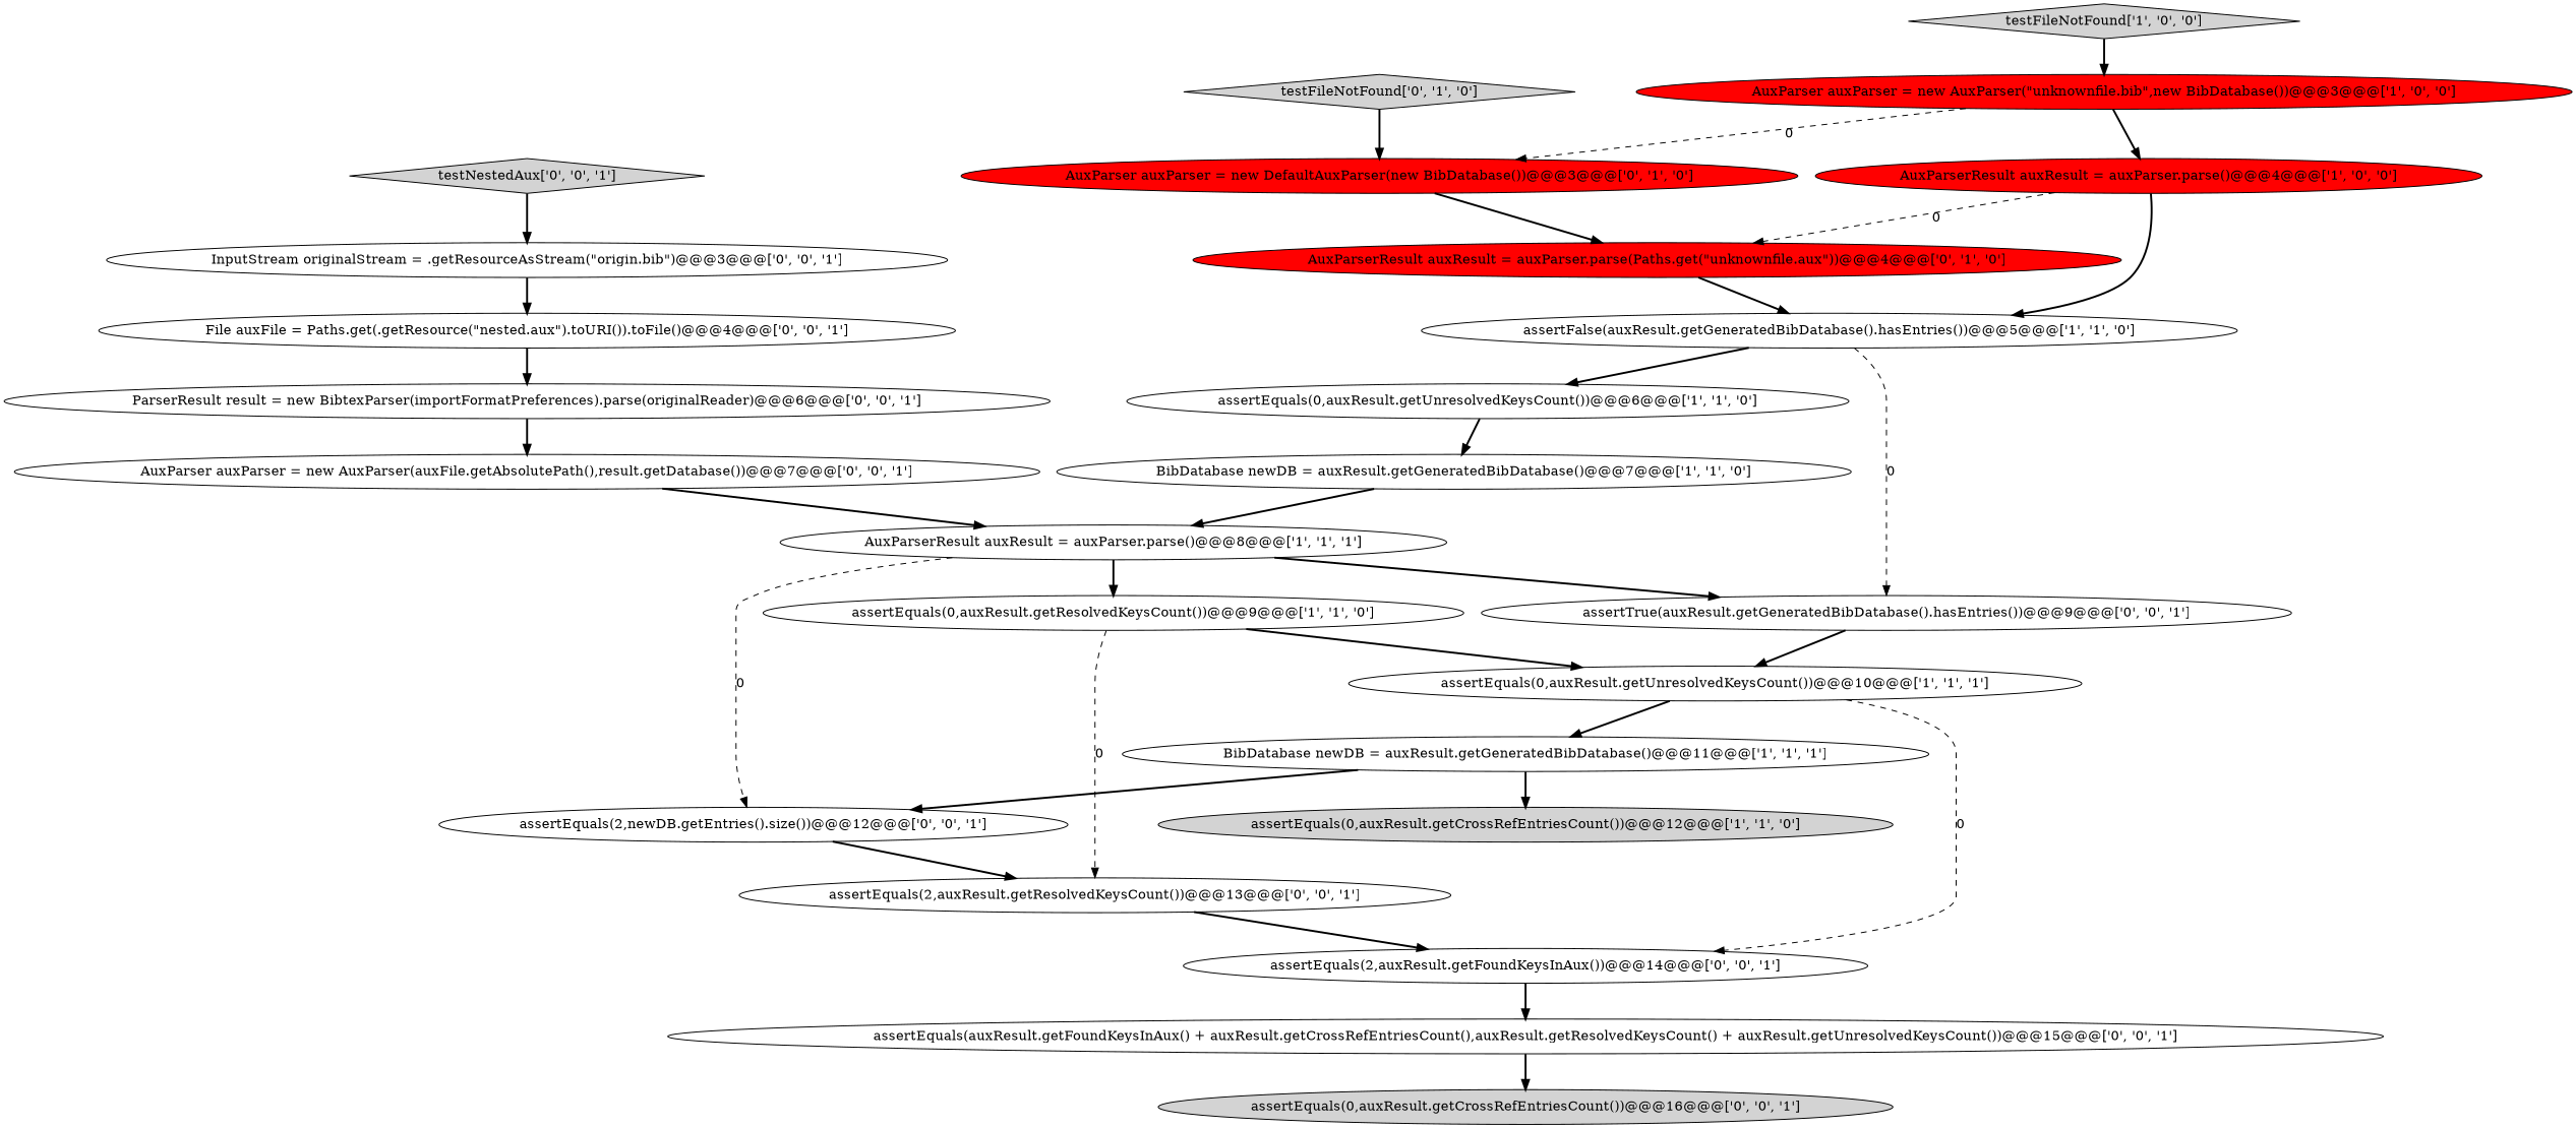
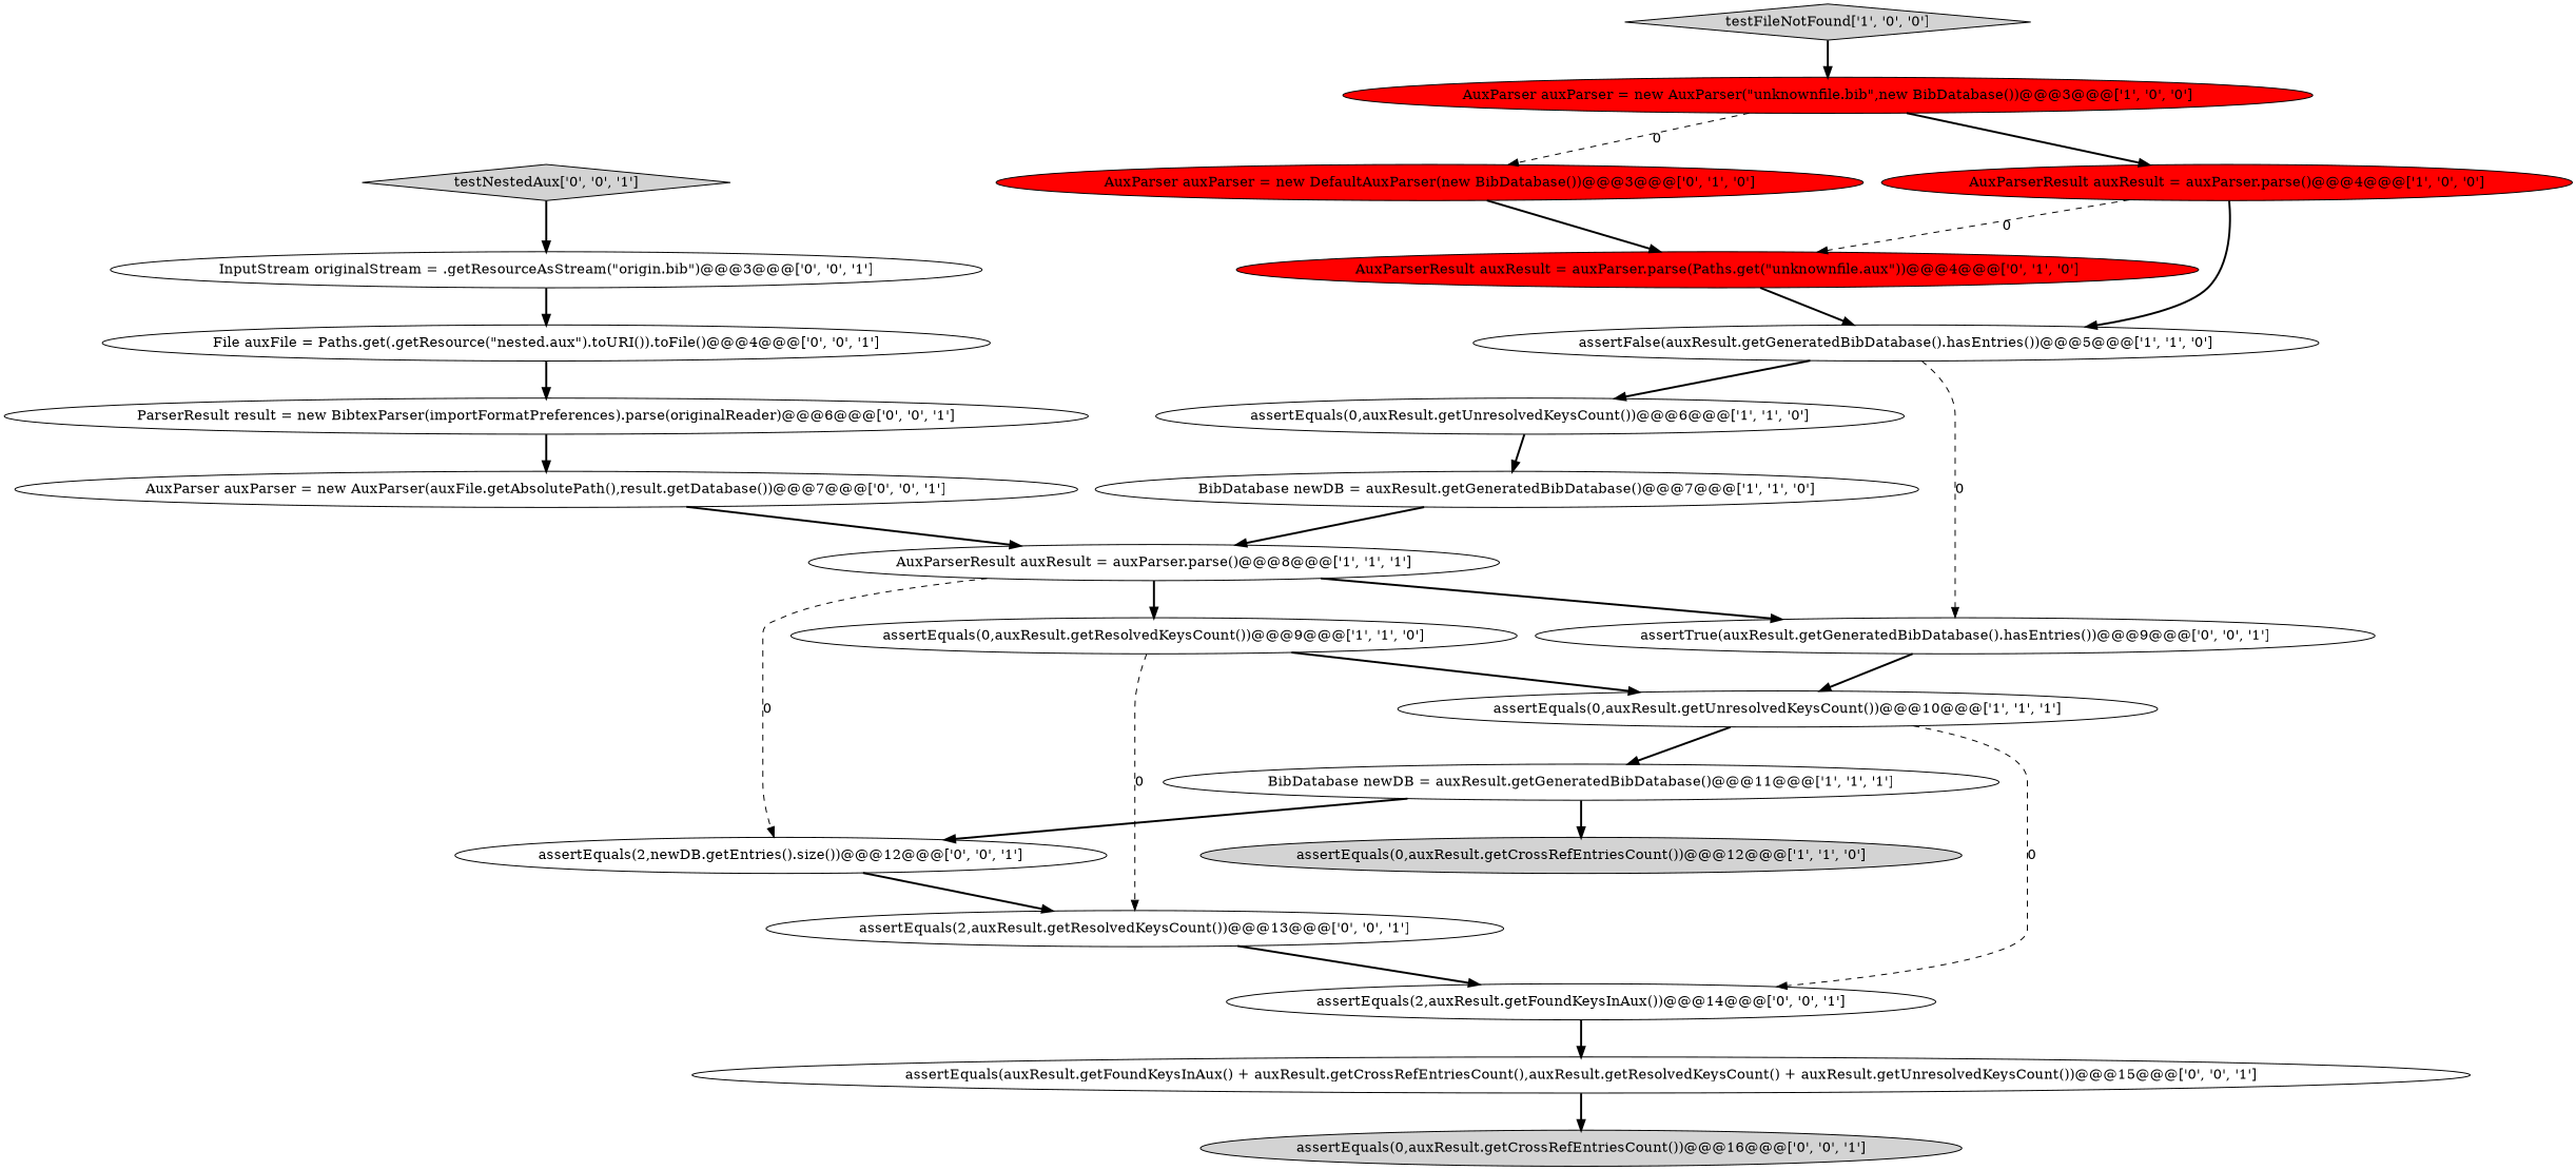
  digraph {
    node [fillcolor=white shape=ellipse style=filled]
    edge [style=bold]
    n1 [fillcolor=red label="AuxParserResult auxResult = auxParser.parse(Paths.get(\"unknownfile.aux\"))@@@4@@@['0', '1', '0']"]
    n2 [label="assertFalse(auxResult.getGeneratedBibDatabase().hasEntries())@@@5@@@['1', '1', '0']"]
    n3 [label="assertEquals(0,auxResult.getUnresolvedKeysCount())@@@10@@@['1', '1', '1']"]
    n4 [label="BibDatabase newDB = auxResult.getGeneratedBibDatabase()@@@11@@@['1', '1', '1']"]
    n5 [label="assertEquals(2,auxResult.getFoundKeysInAux())@@@14@@@['0', '0', '1']"]
    n6 [label="InputStream originalStream = .getResourceAsStream(\"origin.bib\")@@@3@@@['0', '0', '1']"]
    n7 [label="File auxFile = Paths.get(.getResource(\"nested.aux\").toURI()).toFile()@@@4@@@['0', '0', '1']"]
    n8 [label="ParserResult result = new BibtexParser(importFormatPreferences).parse(originalReader)@@@6@@@['0', '0', '1']"]
    n9 [fillcolor=lightgray label="testNestedAux['0', '0', '1']" shape=diamond]
    n10 [fillcolor=red label="AuxParserResult auxResult = auxParser.parse()@@@4@@@['1', '0', '0']"]
    n11 [label="assertEquals(2,auxResult.getResolvedKeysCount())@@@13@@@['0', '0', '1']"]
    n12 [label="assertTrue(auxResult.getGeneratedBibDatabase().hasEntries())@@@9@@@['0', '0', '1']"]
    n13 [label="assertEquals(0,auxResult.getResolvedKeysCount())@@@9@@@['1', '1', '0']"]
    n14 [label="BibDatabase newDB = auxResult.getGeneratedBibDatabase()@@@7@@@['1', '1', '0']"]
    n15 [label="AuxParserResult auxResult = auxParser.parse()@@@8@@@['1', '1', '1']"]
    n16 [label="assertEquals(2,newDB.getEntries().size())@@@12@@@['0', '0', '1']"]
    n17 [fillcolor=red label="AuxParser auxParser = new AuxParser(\"unknownfile.bib\",new BibDatabase())@@@3@@@['1', '0', '0']"]
    n18 [fillcolor=red label="AuxParser auxParser = new DefaultAuxParser(new BibDatabase())@@@3@@@['0', '1', '0']"]
    n19 [label="assertEquals(auxResult.getFoundKeysInAux() + auxResult.getCrossRefEntriesCount(),auxResult.getResolvedKeysCount() + auxResult.getUnresolvedKeysCount())@@@15@@@['0', '0', '1']"]
    n20 [fillcolor=lightgray label="assertEquals(0,auxResult.getCrossRefEntriesCount())@@@16@@@['0', '0', '1']"]
-   n21 [fillcolor=lightgray label="testFileNotFound['0', '1', '0']" shape=diamond]
    n22 [fillcolor=lightgray label="testFileNotFound['1', '0', '0']" shape=diamond]
    n23 [label="assertEquals(0,auxResult.getUnresolvedKeysCount())@@@6@@@['1', '1', '0']"]
    n24 [label="AuxParser auxParser = new AuxParser(auxFile.getAbsolutePath(),result.getDatabase())@@@7@@@['0', '0', '1']"]
    n25 [fillcolor=lightgray label="assertEquals(0,auxResult.getCrossRefEntriesCount())@@@12@@@['1', '1', '0']"]
    n1 -> n2
    n2 -> n12 [label=0 style=dashed]
    n2 -> n23
    n3 -> n4
    n3 -> n5 [label=0 style=dashed]
    n4 -> n16
    n4 -> n25
    n5 -> n19
    n6 -> n7
    n7 -> n8
    n8 -> n24
    n9 -> n6
    n10 -> n1 [label=0 style=dashed]
    n10 -> n2
    n11 -> n5
    n12 -> n3
    n13 -> n3
    n13 -> n11 [label=0 style=dashed]
    n14 -> n15
    n15 -> n12
    n15 -> n13
    n15 -> n16 [label=0 style=dashed]
    n16 -> n11
    n17 -> n10
    n17 -> n18 [label=0 style=dashed]
    n18 -> n1
    n19 -> n20
-   n21 -> n18
    n22 -> n17
    n23 -> n14
    n24 -> n15
  }
